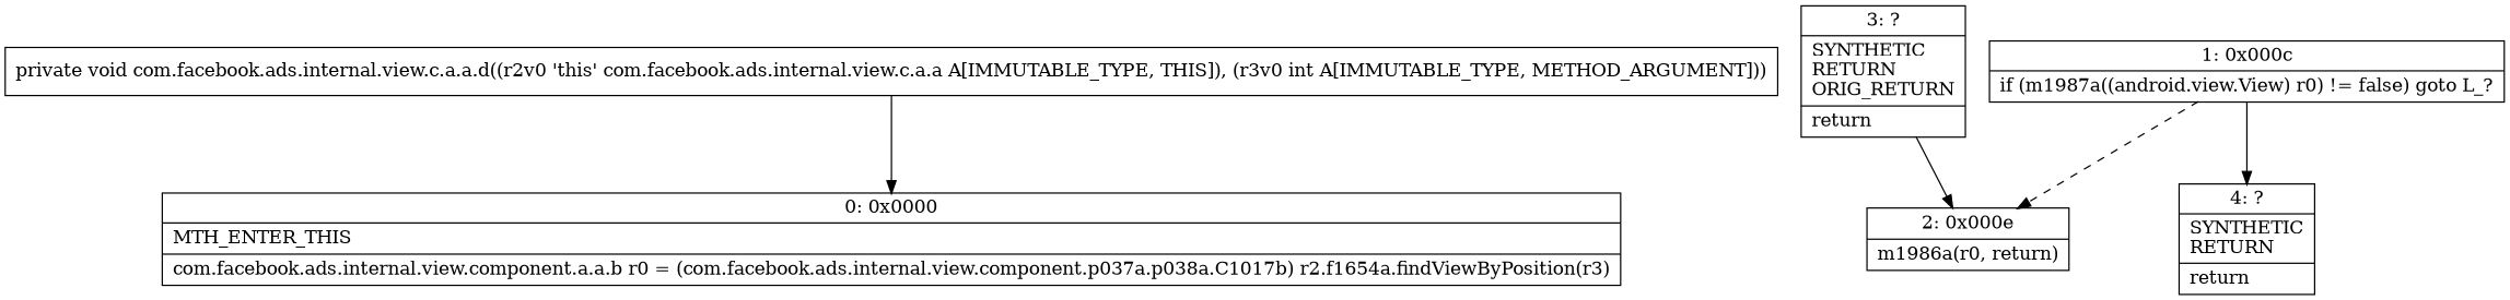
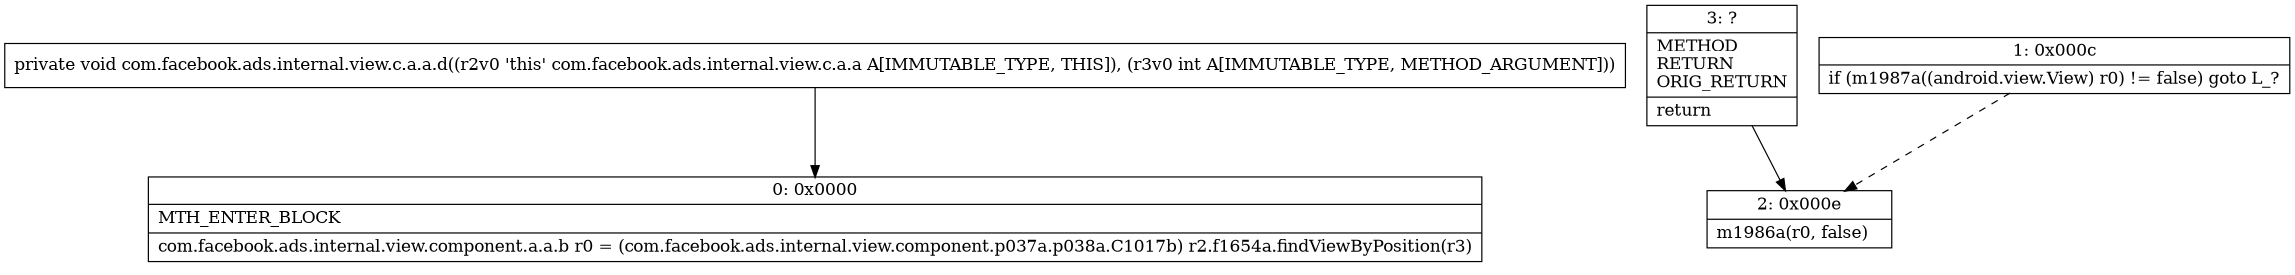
  digraph {
    node [shape=record]
-   n1 [label="{0\:\ 0x0000|MTH_ENTER_THIS\l|com.facebook.ads.internal.view.component.a.a.b r0 = (com.facebook.ads.internal.view.component.p037a.p038a.C1017b) r2.f1654a.findViewByPosition(r3)\l}"]
+   n1 [label="{0\:\ 0x0000|MTH_ENTER_BLOCK\l|com.facebook.ads.internal.view.component.a.a.b r0 = (com.facebook.ads.internal.view.component.p037a.p038a.C1017b) r2.f1654a.findViewByPosition(r3)\l}"]
    n2 [label="{1\:\ 0x000c|if (m1987a((android.view.View) r0) != false) goto L_?\l}"]
-   n3 [label="{2\:\ 0x000e|m1986a(r0, return)\l}"]
-   n4 [label="{4\:\ ?|SYNTHETIC\lRETURN\l|return\l}"]
-   n5 [label="{3\:\ ?|SYNTHETIC\lRETURN\lORIG_RETURN\l|return\l}"]
+   n3 [label="{2\:\ 0x000e|m1986a(r0, false)\l}"]
+   n5 [label="{3\:\ ?|METHOD\lRETURN\lORIG_RETURN\l|return\l}"]
    n6 [label="{private void com.facebook.ads.internal.view.c.a.a.d((r2v0 'this' com.facebook.ads.internal.view.c.a.a A[IMMUTABLE_TYPE, THIS]), (r3v0 int A[IMMUTABLE_TYPE, METHOD_ARGUMENT])) }"]
    n2 -> n3 [style=dashed]
-   n2 -> n4
    n5 -> n3
    n6 -> n1
  }
